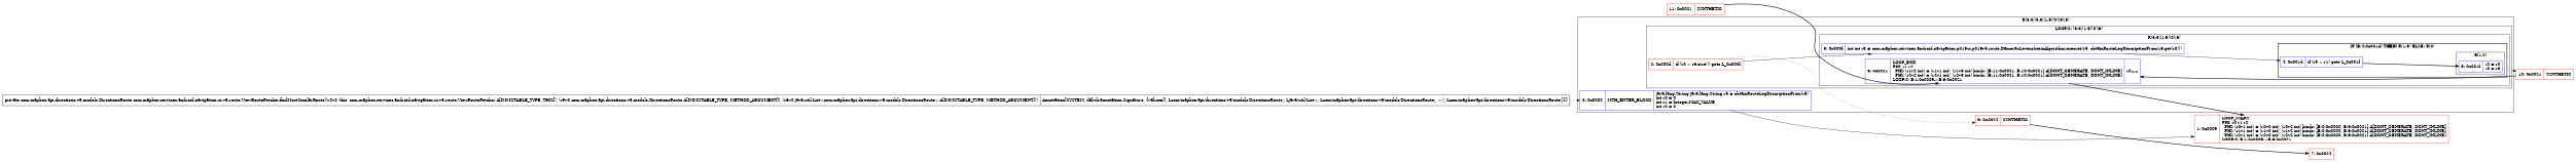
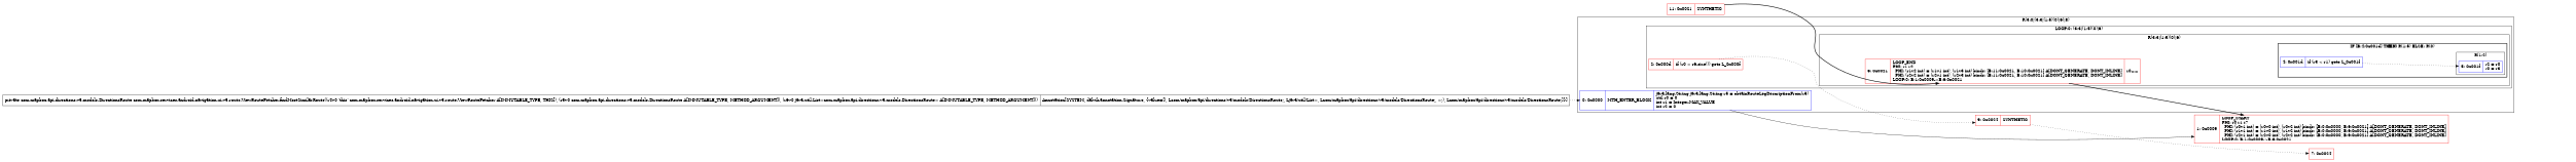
  digraph {
    rankdir=LR
    node [color=red shape=record]
    edge [style=bold]
    n1 [color=blue label="{5\:\ 0x001f|r2 = r0\lr0 = r3\l}"]
    n2 [color=blue label="{4\:\ 0x001d|if (r3 \< r1) goto L_0x001f\l}"]
-   n3 [color=blue label="{3\:\ 0x000f|int int r3 = com.mapbox.services.android.navigation.p015ui.p016v5.route.DamerauLevenshteinAlgorithm.execute(r5, obtainRouteLegDescriptionFrom(r6.get(r0)))\l}"]
-   n4 [color=blue label="{6\:\ 0x0021|LOOP_END\lPHI: r1 r2 \l  PHI: (r1v2 int) = (r1v1 int), (r1v3 int) binds: [B:11:0x0021, B:10:0x0021] A[DONT_GENERATE, DONT_INLINE]\l  PHI: (r2v2 int) = (r2v1 int), (r2v3 int) binds: [B:11:0x0021, B:10:0x0021] A[DONT_GENERATE, DONT_INLINE]\lLOOP:0: B:1:0x0009\-\>B:6:0x0021\l|r0++\l}"]
+   n4 [label="{6\:\ 0x0021|LOOP_END\lPHI: r1 r2 \l  PHI: (r1v2 int) = (r1v1 int), (r1v3 int) binds: [B:11:0x0021, B:10:0x0021] A[DONT_GENERATE, DONT_INLINE]\l  PHI: (r2v2 int) = (r2v1 int), (r2v3 int) binds: [B:11:0x0021, B:10:0x0021] A[DONT_GENERATE, DONT_INLINE]\lLOOP:0: B:1:0x0009\-\>B:6:0x0021\l|r0++\l}"]
    n5 [label="{2\:\ 0x000d|if (r0 \< r6.size()) goto L_0x000f\l}"]
-   n6 [color=blue label="{0\:\ 0x0000|MTH_ENTER_BLOCK\l|java.lang.String java.lang.String r5 = obtainRouteLegDescriptionFrom(r5)\lint r0 = 0\lint r1 = Integer.MAX_VALUE\lint r2 = 0\l}"]
-   n7 [label="{10\:\ 0x0021|SYNTHETIC\l}"]
-   n8 [label="{1\:\ 0x0009|LOOP_START\lPHI: r0 r1 r2 \l  PHI: (r0v1 int) = (r0v0 int), (r0v2 int) binds: [B:0:0x0000, B:6:0x0021] A[DONT_GENERATE, DONT_INLINE]\l  PHI: (r1v1 int) = (r1v0 int), (r1v2 int) binds: [B:0:0x0000, B:6:0x0021] A[DONT_GENERATE, DONT_INLINE]\l  PHI: (r2v1 int) = (r2v0 int), (r2v2 int) binds: [B:0:0x0000, B:6:0x0021] A[DONT_GENERATE, DONT_INLINE]\lLOOP:0: B:1:0x0009\-\>B:6:0x0021\l}"]
+   n6 [color=blue label="{0\:\ 0x0000|MTH_ENTER_BLOCK\l|java.lang.String java.lang.String r5 = obtainRouteLegDescriptionFrom(r5)\lutil r0 = 0\lint r1 = Integer.MAX_VALUE\lint r2 = 0\l}"]
+   n8 [label="{1\:\ 0x0009|LOOP_START\lPHI: r0 r1 r7 \l  PHI: (r0v1 int) = (r0v0 int), (r0v2 int) binds: [B:0:0x0000, B:6:0x0021] A[DONT_GENERATE, DONT_INLINE]\l  PHI: (r1v1 int) = (r1v0 int), (r1v2 int) binds: [B:0:0x0000, B:6:0x0021] A[DONT_GENERATE, DONT_INLINE]\l  PHI: (r2v1 int) = (r2v0 int), (r2v2 int) binds: [B:0:0x0000, B:6:0x0021] A[DONT_GENERATE, DONT_INLINE]\lLOOP:0: B:1:0x0009\-\>B:6:0x0021\l}"]
    n9 [label="{9\:\ 0x0024|SYNTHETIC\l}"]
    n10 [label="{7\:\ 0x0024}"]
    n11 [label="{11\:\ 0x0021|SYNTHETIC\l}"]
    n12 [label="{private com.mapbox.api.directions.v5.models.DirectionsRoute com.mapbox.services.android.navigation.ui.v5.route.ViewRouteFetcher.findMostSimilarRoute((r4v0 'this' com.mapbox.services.android.navigation.ui.v5.route.ViewRouteFetcher A[IMMUTABLE_TYPE, THIS]), (r5v0 com.mapbox.api.directions.v5.models.DirectionsRoute A[IMMUTABLE_TYPE, METHOD_ARGUMENT]), (r6v0 java.util.List\<com.mapbox.api.directions.v5.models.DirectionsRoute\> A[IMMUTABLE_TYPE, METHOD_ARGUMENT]))  | Annotation[SYSTEM, dalvik.annotation.Signature, \{value=[(, Lcom\/mapbox\/api\/directions\/v5\/models\/DirectionsRoute;, Ljava\/util\/List\<, Lcom\/mapbox\/api\/directions\/v5\/models\/DirectionsRoute;, \>;), Lcom\/mapbox\/api\/directions\/v5\/models\/DirectionsRoute;]\}]\l}" color=""]
    subgraph cluster_1 {
      label="R(3:0|(3:3|(1:5)(0)|6)|8)"
      n6
      subgraph cluster_2 {
        label="LOOP:0: (3:3|(1:5)(0)|6)"
        n5
        subgraph cluster_3 {
          label="R(3:3|(1:5)(0)|6)"
-         n3
          n4
          subgraph cluster_4 {
            label="IF [B:4:0x001d] THEN: R(1:5) ELSE: R(0)"
            n2
            subgraph cluster_5 {
              label="R(1:2)"
              n1
            }
            subgraph cluster_6 {
              label="R(0)"
            }
          }
        }
      }
    }
-   n1 -> n7 [style=dotted]
-   n2 -> n1
-   n3 -> n2 [style=solid]
+   n2 -> n1 [style=dotted]
    n4 -> n8
-   n5 -> n3 [style=solid]
    n5 -> n9 [style=dotted]
    n6 -> n8 [style=solid]
-   n7 -> n4
-   n9 -> n10
+   n9 -> n10 [style=dotted]
    n11 -> n4
    n12 -> n6 [style=dotted]
  }
